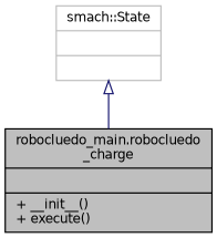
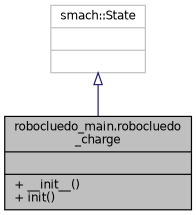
  digraph {
    node [fontname=Helvetica fontsize=10 shape=record style=filled]
-   n1 [color=black fillcolor=grey75 fontcolor=black height=0.2 label="{robocluedo_main.robocluedo\l_charge\n||+ __init__()\l+ execute()\l}" width=0.4]
+   n1 [color=black fillcolor=grey75 fontcolor=black height=0.2 label="{robocluedo_main.robocluedo\l_charge\n||+ __init__()\l+ init()\l}" width=0.4]
    n2 [color=grey75 fillcolor=white height=0.2 label="{smach::State\n||}" width=0.4]
    n2 -> n1 [arrowtail=onormal color=midnightblue dir=back fontname=Helvetica fontsize=10 labelfontname=Helvetica labelfontsize=10 style=solid]
  }
